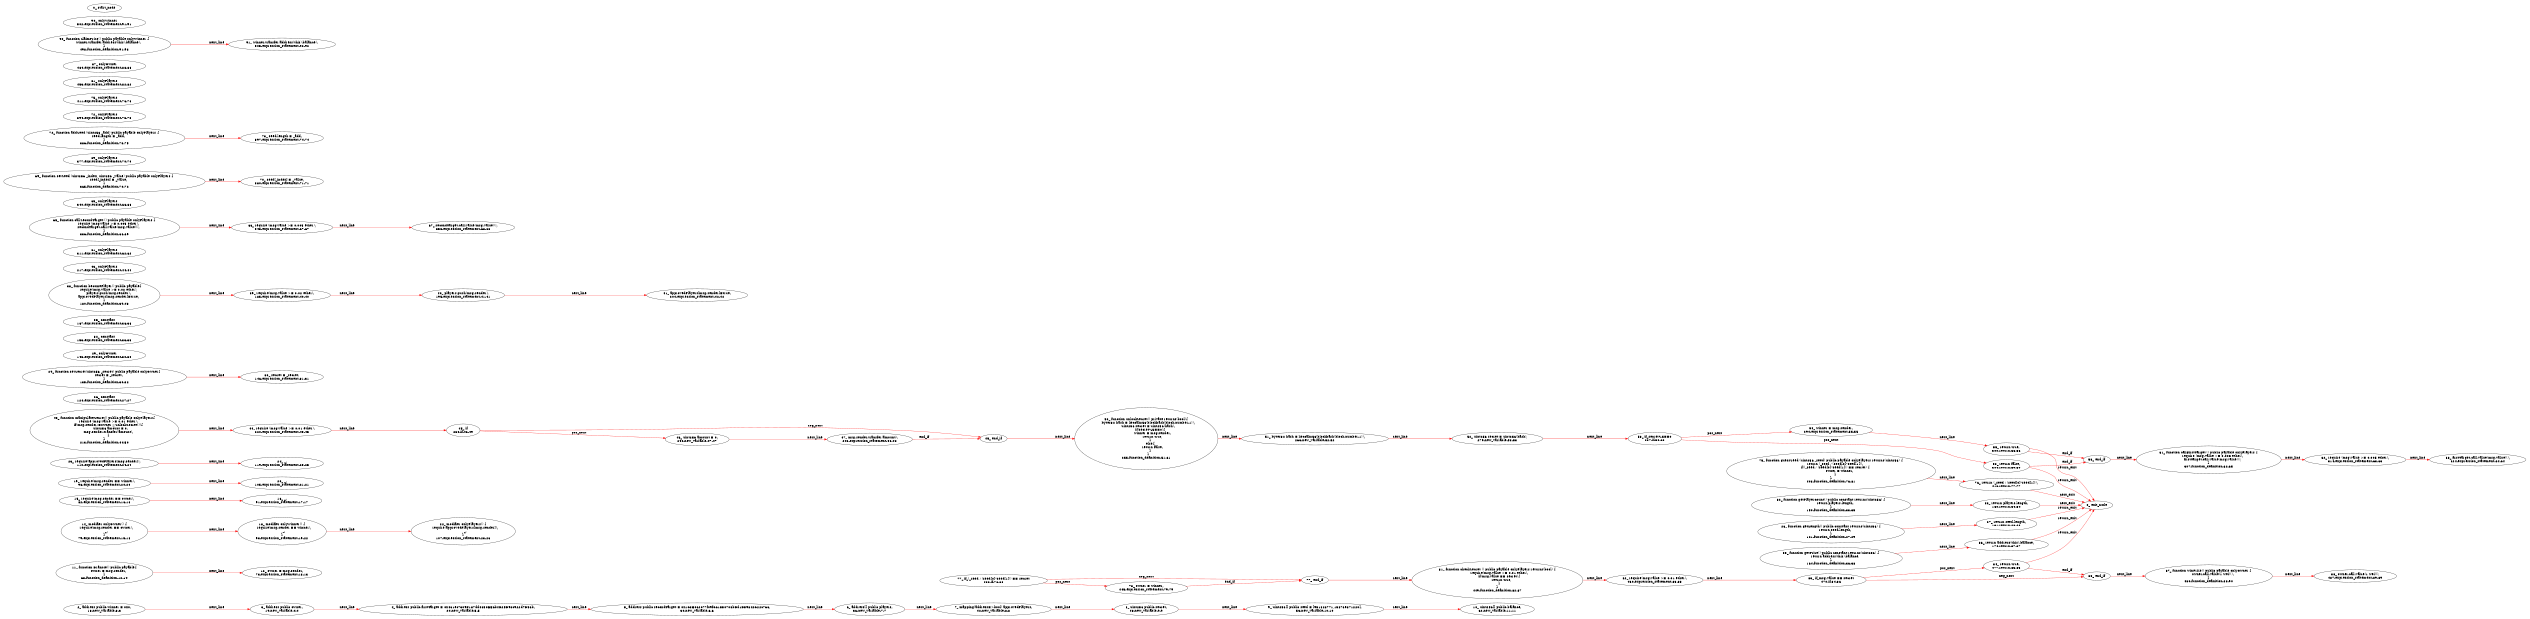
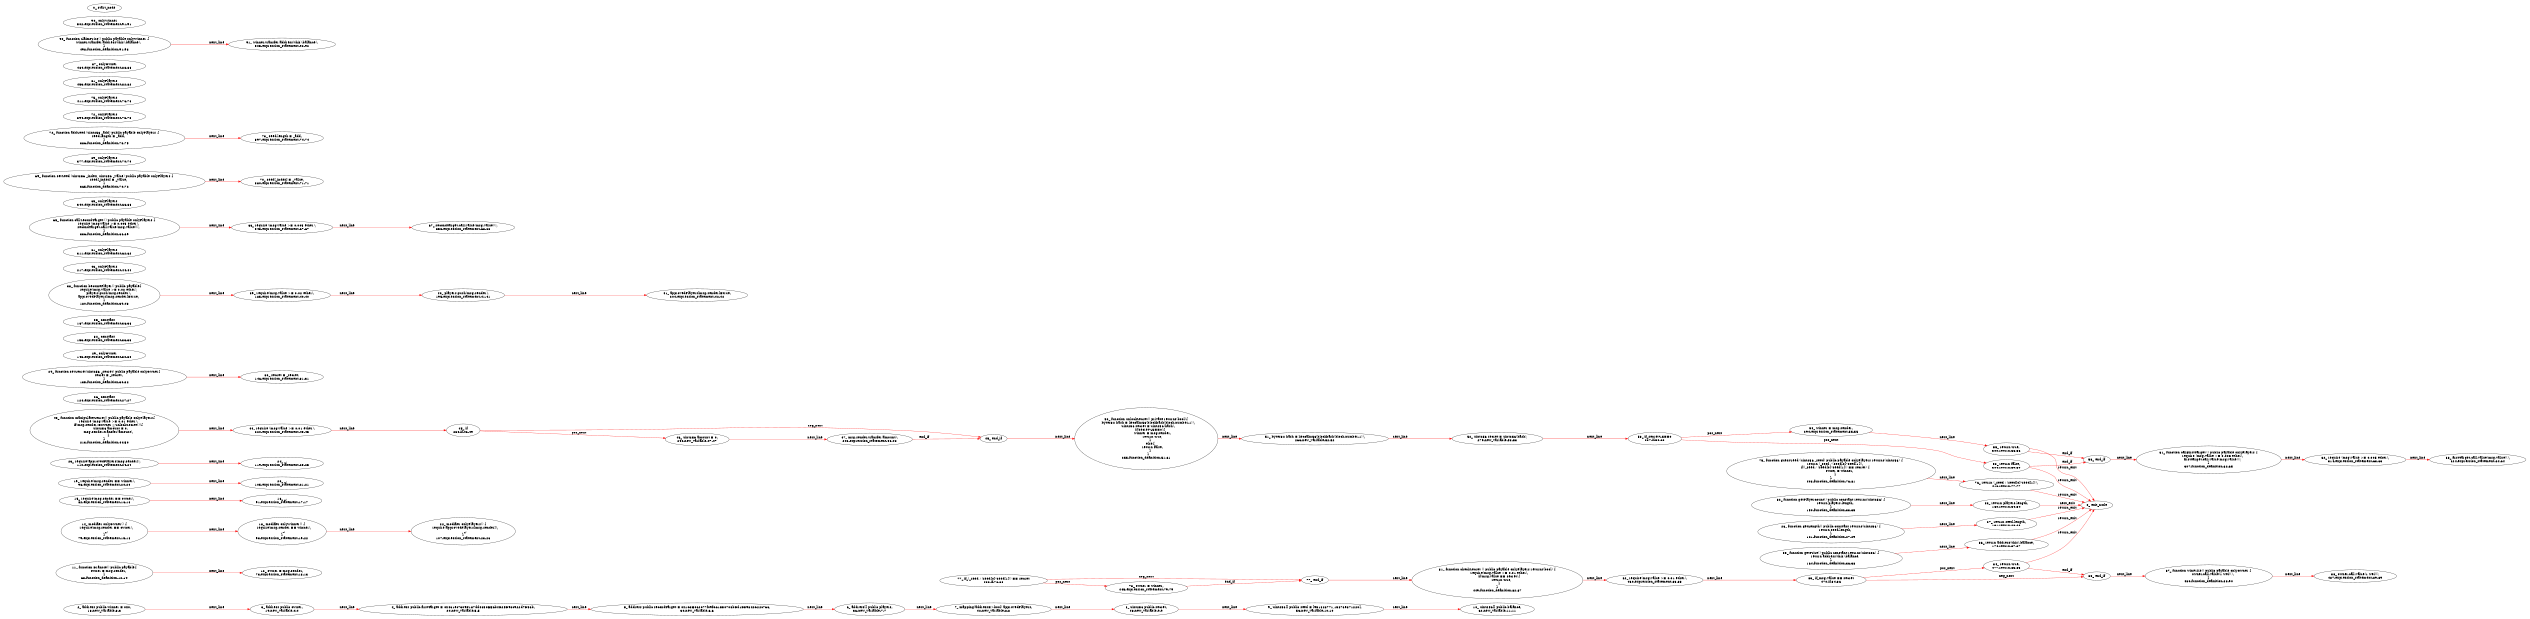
  digraph {
    rankdir=LR
    node [type_label=expression_statement]
    edge [color=red controlflow_type=next_line edge_type=CFG_edge]
    n1 [label="2_ address public winner = 0x0;\n13-new_variable-3-3" type_label=new_variable]
    n2 [label="3_ address public owner;\n19-new_variable-4-4" type_label=new_variable]
    n3 [label="4_ address public firstTarget = 0x461ec7309F187dd4650EE6b4D25D93c922d7D56b;\n24-new_variable-5-5" type_label=new_variable]
    n4 [label="5_ address public secondTarget = 0x1C3E062c77f09fC61550703bDd1D59842C22c766;\n30-new_variable-6-6" type_label=new_variable]
    n5 [label="6_ address[] public players;\n36-new_variable-7-7" type_label=new_variable]
    n6 [label="7_ mapping(address=>bool) approvedPlayers;\n42-new_variable-8-8" type_label=new_variable]
    n7 [label="8_ uint256 public secret;\n48-new_variable-9-9" type_label=new_variable]
    n8 [label="9_ uint256[] public seed = [951828771,158769871220];\n53-new_variable-10-10" type_label=new_variable]
    n9 [label="10_ uint256[] public balance;\n62-new_variable-11-11" type_label=new_variable]
    n10 [label="11_ function DranMe() public payable{\n	owner = msg.sender;\n}\n68-function_definition-12-14" method="DranMe()" type_label=function_definition]
    n11 [label="12_ owner = msg.sender;\n73-expression_statement-13-13" method="DranMe()"]
    n12 [label="14_ modifier onlyOwner() {\n    require(msg.sender == owner);\n    _;\n}\n79-expression_statement-15-18"]
    n13 [label="18_ modifier onlyWinner() {\n    require(msg.sender == winner);\n    _;\n}\n93-expression_statement-19-22"]
    n14 [label="22_ modifier onlyPlayers() {\n    require(approvedPlayers[msg.sender]);\n    _;\n}\n107-expression_statement-23-26"]
    n15 [label="15_ require(msg.sender == owner);\n82-expression_statement-16-16"]
    n16 [label="16_ _;\n91-expression_statement-17-17"]
    n17 [label="19_ require(msg.sender == winner);\n96-expression_statement-20-20"]
    n18 [label="20_ _;\n105-expression_statement-21-21"]
    n19 [label="23_ require(approvedPlayers[msg.sender]);\n110-expression_statement-24-24"]
    n20 [label="24_ _;\n119-expression_statement-25-25"]
    n21 [label="26_ function getLength() public constant returns(uint256) {\n	return seed.length;\n}\n121-function_definition-27-29" method="getLength()" type_label=function_definition]
    n22 [label="27_ return seed.length;\n131-return-28-28" method="getLength()" type_label=return]
    n23 [label="0_ exit_node" type_label=exit]
    n24 [label="26_ constant\n124-expression_statement-27-27" method="getLength()"]
    n25 [label="29_ function setSecret(uint256 _secret) public payable onlyOwner{\n	secret = _secret;\n}\n135-function_definition-30-32" method="setSecret(uint256 _secret)" type_label=function_definition]
    n26 [label="30_ secret = _secret;\n146-expression_statement-31-31" method="setSecret(uint256 _secret)"]
    n27 [label="29_ onlyOwner\n143-expression_statement-30-30" method="setSecret(uint256 _secret)"]
    n28 [label="32_ function getPlayerCount() public constant returns(uint256) {\n	return players.length;\n}\n150-function_definition-33-35" method="getPlayerCount()" type_label=function_definition]
    n29 [label="33_ return players.length;\n160-return-34-34" method="getPlayerCount()" type_label=return]
    n30 [label="32_ constant\n153-expression_statement-33-33" method="getPlayerCount()"]
    n31 [label="35_ function getPrize() public constant returns(uint256) {\n	return address(this).balance;\n}\n164-function_definition-36-38" method="getPrize()" type_label=function_definition]
    n32 [label="36_ return address(this).balance;\n174-return-37-37" method="getPrize()" type_label=return]
    n33 [label="35_ constant\n167-expression_statement-36-36" method="getPrize()"]
    n34 [label="38_ function becomePlayer() public payable{\n	require(msg.value >= 0.02 ether);\n	players.push(msg.sender);\n	approvedPlayers[msg.sender]=true;\n}\n180-function_definition-39-43" method="becomePlayer()" type_label=function_definition]
    n35 [label="39_ require(msg.value >= 0.02 ether);\n185-expression_statement-40-40" method="becomePlayer()"]
    n36 [label="40_ players.push(msg.sender);\n195-expression_statement-41-41" method="becomePlayer()"]
    n37 [label="41_ approvedPlayers[msg.sender]=true;\n204-expression_statement-42-42" method="becomePlayer()"]
    n38 [label="43_ function manipulateSecret() public payable onlyPlayers{\n	require (msg.value >= 0.01 ether);\n	if(msg.sender!=owner || unlockSecret()){\n	    uint256 amount = 0;\n        msg.sender.transfer(amount);\n	}\n}\n213-function_definition-44-50" method="manipulateSecret()" type_label=function_definition]
    n39 [label="44_ require (msg.value >= 0.01 ether);\n220-expression_statement-45-45" method="manipulateSecret()"]
    n40 [label="45_ if\n230-if-46-49" method="manipulateSecret()" type_label=if]
    n41 [label="43_ onlyPlayers\n217-expression_statement-44-44" method="manipulateSecret()"]
    n42 [label="45_ end_if" method="manipulateSecret()" type_label=end_if]
    n43 [label="46_ uint256 amount = 0;\n240-new_variable-47-47" method="manipulateSecret()" type_label=new_variable]
    n44 [label="50_ function unlockSecret() private returns(bool){\n    bytes32 hash = keccak256(blockhash(block.number-1));\n    uint256 secret = uint256(hash);\n        if(secret%5==0){\n            winner = msg.sender;\n            return true;\n        }\n        else{\n            return false;\n        }\n    }\n255-function_definition-51-61" method="unlockSecret()" type_label=function_definition]
    n45 [label="47_ msg.sender.transfer(amount);\n246-expression_statement-48-48" method="manipulateSecret()"]
    n46 [label="51_ bytes32 hash = keccak256(blockhash(block.number-1));\n263-new_variable-52-52" method="unlockSecret()" type_label=new_variable]
    n47 [label="52_ uint256 secret = uint256(hash);\n279-new_variable-53-53" method="unlockSecret()" type_label=new_variable]
    n48 [label="53_ if_secret%5==0\n287-if-54-60" method="unlockSecret()" type_label=if]
    n49 [label="54_ winner = msg.sender;\n294-expression_statement-55-55" method="unlockSecret()"]
    n50 [label="58_ return false;\n304-return-59-59" method="unlockSecret()" type_label=return]
    n51 [label="55_ return true;\n300-return-56-56" method="unlockSecret()" type_label=return]
    n52 [label="53_ end_if" method="unlockSecret()" type_label=end_if]
    n53 [label="61_ function callFirstTarget () public payable onlyPlayers {\n	require (msg.value >= 0.005 ether);\n	firstTarget.call.value(msg.value)();\n}\n307-function_definition-62-65" method="callFirstTarget()" type_label=function_definition]
    n54 [label="62_ require (msg.value >= 0.005 ether);\n314-expression_statement-63-63" method="callFirstTarget()"]
    n55 [label="63_ firstTarget.call.value(msg.value)();\n324-expression_statement-64-64" method="callFirstTarget()"]
    n56 [label="61_ onlyPlayers\n311-expression_statement-62-62" method="callFirstTarget()"]
    n57 [label="65_ function callSecondTarget () public payable onlyPlayers {\n	require (msg.value >= 0.005 ether);\n	secondTarget.call.value(msg.value)();\n}\n336-function_definition-66-69" method="callSecondTarget()" type_label=function_definition]
    n58 [label="66_ require (msg.value >= 0.005 ether);\n343-expression_statement-67-67" method="callSecondTarget()"]
    n59 [label="67_ secondTarget.call.value(msg.value)();\n353-expression_statement-68-68" method="callSecondTarget()"]
    n60 [label="65_ onlyPlayers\n340-expression_statement-66-66" method="callSecondTarget()"]
    n61 [label="69_ function setSeed (uint256 _index, uint256 _value) public payable onlyPlayers {\n	seed[_index] = _value;\n}\n365-function_definition-70-72" method="setSeed(uint256 _index,uint256 _value)" type_label=function_definition]
    n62 [label="70_ seed[_index] = _value;\n380-expression_statement-71-71" method="setSeed(uint256 _index,uint256 _value)"]
    n63 [label="69_ onlyPlayers\n377-expression_statement-70-70" method="setSeed(uint256 _index,uint256 _value)"]
    n64 [label="72_ function addSeed (uint256 _add) public payable onlyPlayers {\n	seed.length = _add;\n}\n386-function_definition-73-75" method="addSeed(uint256 _add)" type_label=function_definition]
    n65 [label="73_ seed.length = _add;\n397-expression_statement-74-74" method="addSeed(uint256 _add)"]
    n66 [label="72_ onlyPlayers\n394-expression_statement-73-73" method="addSeed(uint256 _add)"]
    n67 [label="75_ function guessSeed (uint256 _seed) public payable onlyPlayers returns(uint256) {\n	return (_seed / (seed[0]*seed[1]));\n	if((_seed / (seed[0]*seed[1])) == secret) {\n		owner = winner;\n	}\n}\n403-function_definition-76-81" method="guessSeed(uint256 _seed)" type_label=function_definition]
    n68 [label="76_ return (_seed / (seed[0]*seed[1]));\n418-return-77-77" method="guessSeed(uint256 _seed)" type_label=return]
    n69 [label="75_ onlyPlayers\n411-expression_statement-76-76" method="guessSeed(uint256 _seed)"]
    n70 [label="77_ if_(_seed / (seed[0]*seed[1])) == secret\n430-if-78-80" method="guessSeed(uint256 _seed)" type_label=if]
    n71 [label="77_ end_if" method="guessSeed(uint256 _seed)" type_label=end_if]
    n72 [label="78_ owner = winner;\n445-expression_statement-79-79" method="guessSeed(uint256 _seed)"]
    n73 [label="81_ function checkSecret () public payable onlyPlayers returns(bool) {\n    require(msg.value >= 0.01 ether);\n    if(msg.value == secret){\n        return true;\n    }\n}\n449-function_definition-82-87" method="checkSecret()" type_label=function_definition]
    n74 [label="82_ require(msg.value >= 0.01 ether);\n460-expression_statement-83-83" method="checkSecret()"]
    n75 [label="83_ if_msg.value == secret\n470-if-84-86" method="checkSecret()" type_label=if]
    n76 [label="81_ onlyPlayers\n453-expression_statement-82-82" method="checkSecret()"]
    n77 [label="83_ end_if" method="checkSecret()" type_label=end_if]
    n78 [label="84_ return true;\n477-return-85-85" method="checkSecret()" type_label=return]
    n79 [label="87_ function winPrize() public payable onlyOwner {\n	owner.call.value(1 wei)();\n}\n480-function_definition-88-90" method="winPrize()" type_label=function_definition]
    n80 [label="88_ owner.call.value(1 wei)();\n487-expression_statement-89-89" method="winPrize()"]
    n81 [label="87_ onlyOwner\n484-expression_statement-88-88" method="winPrize()"]
    n82 [label="90_ function claimPrize() public payable onlyWinner {\n	winner.transfer(address(this).balance);\n}\n498-function_definition-91-93" method="claimPrize()" type_label=function_definition]
    n83 [label="91_ winner.transfer(address(this).balance);\n505-expression_statement-92-92" method="claimPrize()"]
    n84 [label="90_ onlyWinner\n502-expression_statement-91-91" method="claimPrize()"]
    n85 [label="0_ start_node" type_label=start]
    n1 -> n2 [label=next_line]
    n2 -> n3 [label=next_line]
    n3 -> n4 [label=next_line]
    n4 -> n5 [label=next_line]
    n5 -> n6 [label=next_line]
    n6 -> n7 [label=next_line]
    n7 -> n8 [label=next_line]
    n8 -> n9 [label=next_line]
    n10 -> n11 [label=next_line]
    n12 -> n13 [label=next_line]
    n13 -> n14 [label=next_line]
    n15 -> n16 [label=next_line]
    n17 -> n18 [label=next_line]
    n19 -> n20 [label=next_line]
    n21 -> n22 [label=next_line]
    n22 -> n23 [controlflow_type=return_exit label=return_exit]
    n25 -> n26 [label=next_line]
    n28 -> n29 [label=next_line]
    n29 -> n23 [controlflow_type=return_exit label=next_exit]
    n31 -> n32 [label=next_line]
    n32 -> n23 [controlflow_type=return_exit label=return_exit]
    n34 -> n35 [label=next_line]
    n35 -> n36 [label=next_line]
    n36 -> n37 [label=next_line]
    n38 -> n39 [label=next_line]
    n39 -> n40 [label=next_line]
    n40 -> n42 [controlflow_type=neg_next label=neg_next]
    n40 -> n43 [controlflow_type=pos_next label=pos_next]
    n42 -> n44 [label=next_line]
    n43 -> n45 [label=next_line]
    n44 -> n46 [label=next_line]
    n45 -> n42 [controlflow_type=end_if label=end_if]
    n46 -> n47 [label=next_line]
    n47 -> n48 [label=next_line]
    n48 -> n49 [controlflow_type=pos_next label=pos_next]
    n48 -> n50 [controlflow_type=neg_next label=pos_next]
    n49 -> n51 [label=next_line]
    n50 -> n23 [controlflow_type=return_exit label=return_exit]
    n50 -> n52 [controlflow_type=end_if label=end_if]
    n51 -> n23 [controlflow_type=return_exit label=return_exit]
    n51 -> n52 [controlflow_type=end_if label=end_if]
    n52 -> n53 [label=next_line]
    n53 -> n54 [label=next_line]
    n54 -> n55 [label=next_line]
    n57 -> n58 [label=next_line]
    n58 -> n59 [label=next_line]
    n61 -> n62 [label=next_line]
    n64 -> n65 [label=next_line]
    n67 -> n68 [label=next_line]
-   n68 -> n23 [controlflow_type=return_exit label=next_exit]
+   n68 -> n23 [controlflow_type=return_exit label=return_exit]
    n70 -> n71 [controlflow_type=neg_next label=neg_next]
    n70 -> n72 [controlflow_type=pos_next label=pos_next]
    n71 -> n73 [label=next_line]
    n72 -> n71 [controlflow_type=end_if label=end_if]
    n73 -> n74 [label=next_line]
    n74 -> n75 [label=next_line]
    n75 -> n77 [controlflow_type=neg_next label=neg_next]
    n75 -> n78 [controlflow_type=pos_next label=pos_next]
    n77 -> n79 [label=next_line]
    n78 -> n23 [controlflow_type=return_exit label=return_exit]
    n78 -> n77 [controlflow_type=end_if label=end_if]
    n79 -> n80 [label=next_line]
    n82 -> n83 [label=next_line]
  }
